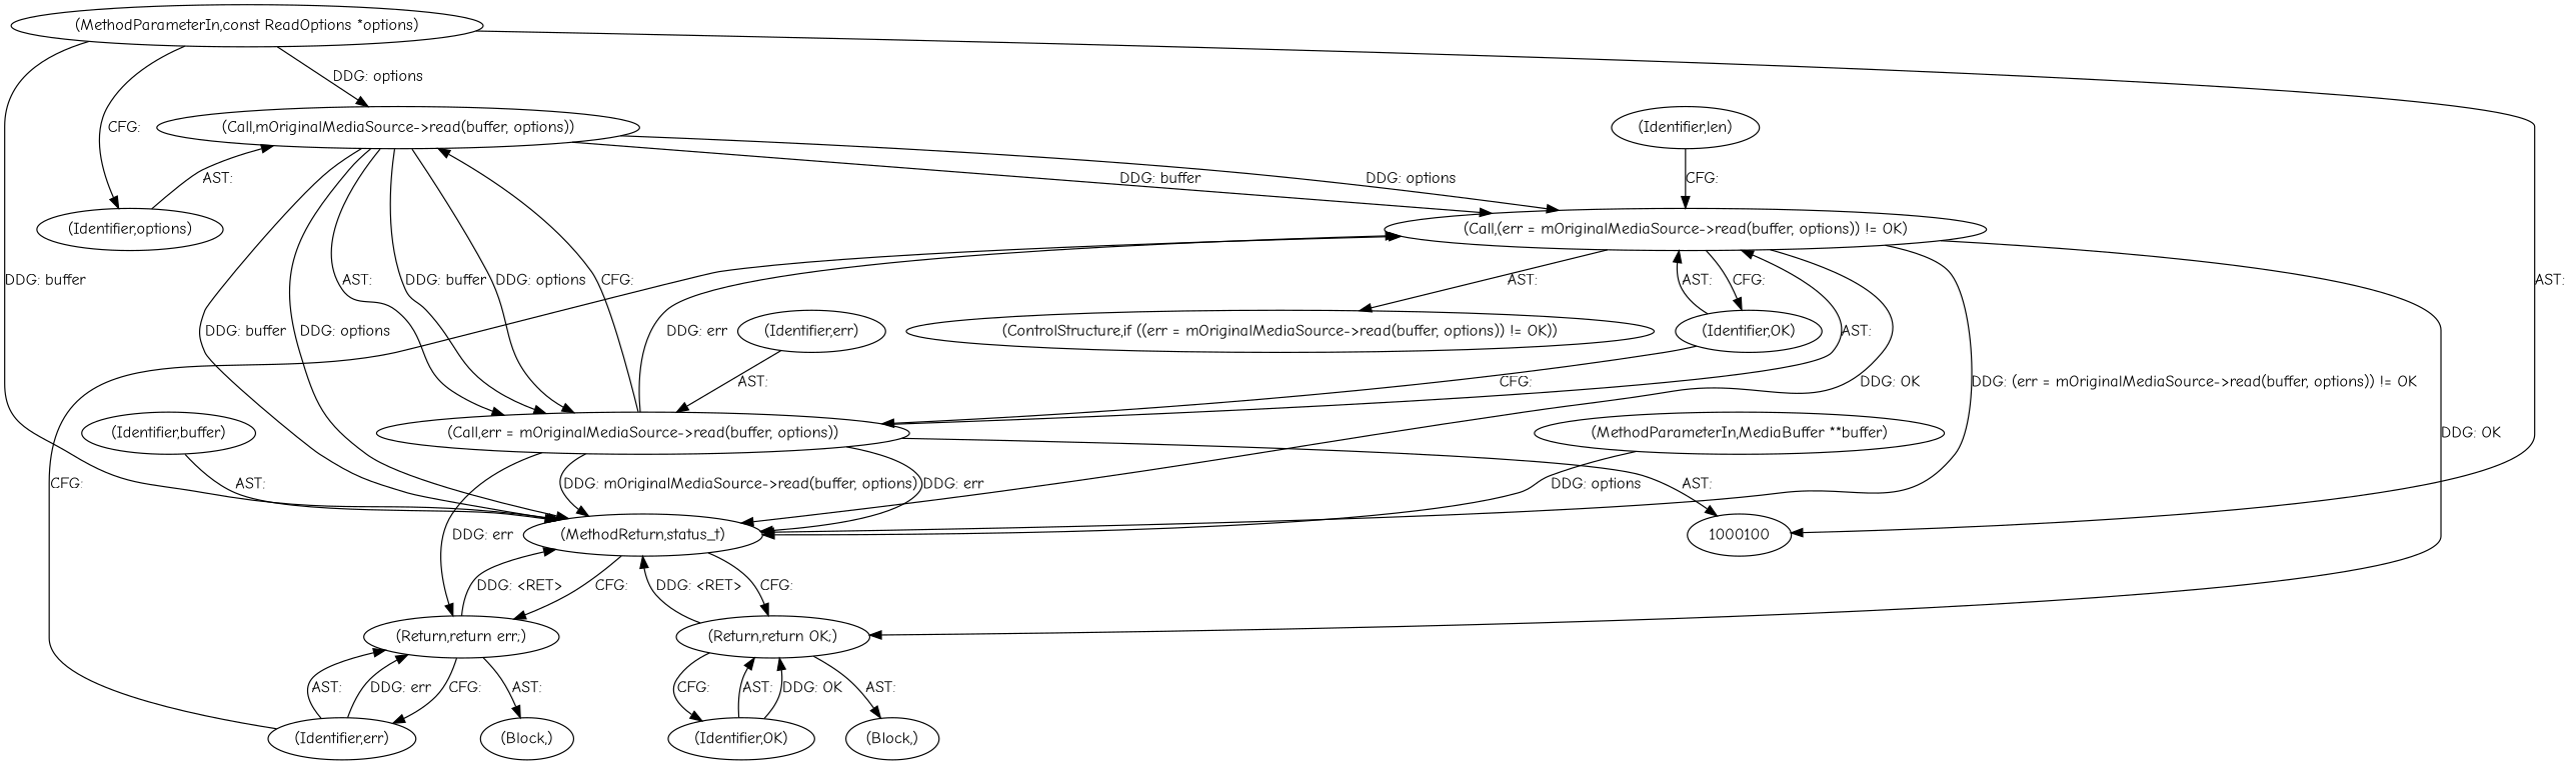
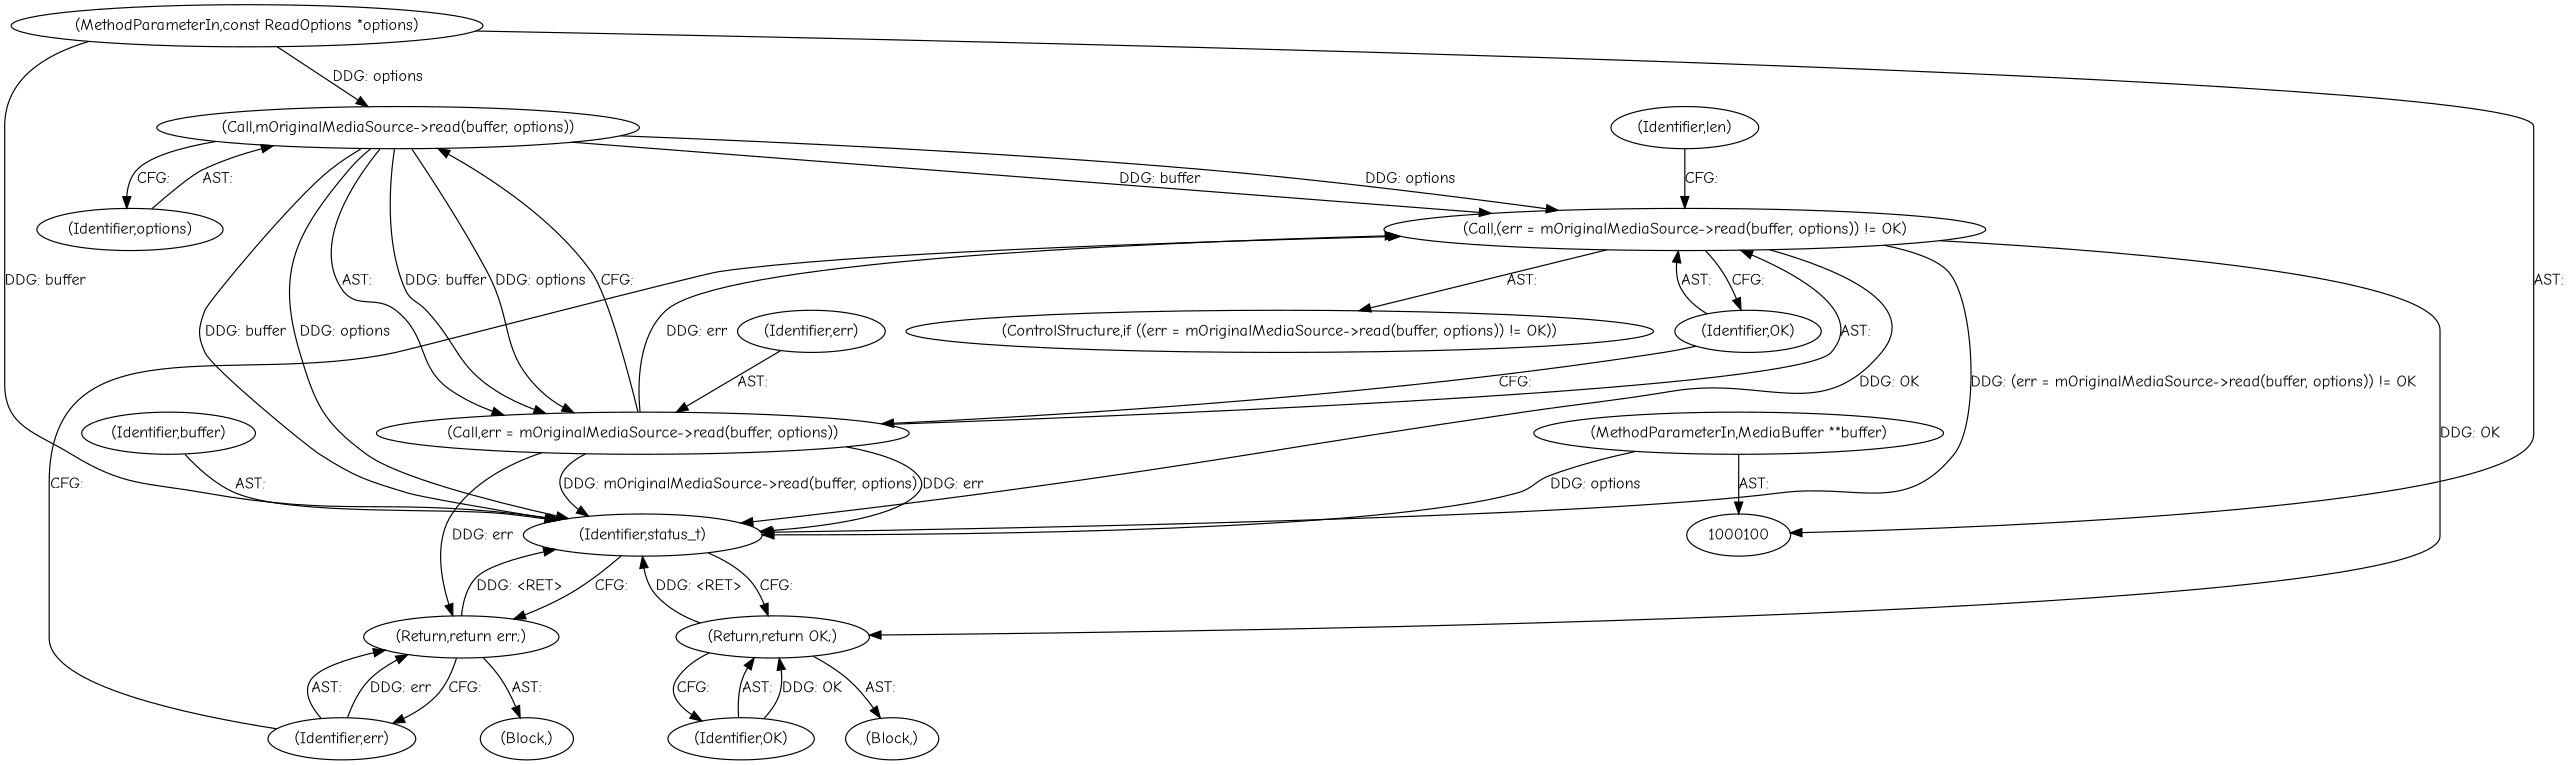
  digraph {
    fontname="Comic Neue"
    node [fontname="Comic Neue"]
    edge [fontname="Comic Neue"]
    n1 [label="(Call,mOriginalMediaSource->read(buffer, options))"]
    n2 [label="(Call,(err = mOriginalMediaSource->read(buffer, options)) != OK)"]
    n3 [label="(Call,err = mOriginalMediaSource->read(buffer, options))"]
-   n4 [label="(MethodReturn,status_t)"]
+   n4 [label="(Identifier,status_t)"]
    n5 [label="(Identifier,options)"]
    n6 [label="(Return,return OK;)"]
    n7 [label="(Identifier,OK)"]
    n8 [label="(ControlStructure,if ((err = mOriginalMediaSource->read(buffer, options)) != OK))"]
    n9 [label="(Return,return err;)"]
    n10 [label="(MethodParameterIn,MediaBuffer **buffer)"]
    1000100
    n12 [label="(MethodParameterIn,const ReadOptions *options)"]
    n13 [label="(Block,)"]
    n14 [label="(Identifier,OK)"]
    n15 [label="(Block,)"]
    n16 [label="(Identifier,err)"]
    n17 [label="(Identifier,buffer)"]
    n18 [label="(Identifier,err)"]
    n19 [label="(Identifier,len)"]
    n1 -> n2 [label="DDG: buffer"]
    n1 -> n2 [label="DDG: options"]
    n1 -> n3 [label="AST: "]
    n1 -> n3 [label="DDG: buffer"]
    n1 -> n3 [label="DDG: options"]
    n1 -> n4 [label="DDG: options"]
    n1 -> n4 [label="DDG: buffer"]
-   n12 -> n5 [label="CFG: "]
+   n1 -> n5 [label="CFG: "]
    n2 -> n4 [label="DDG: (err = mOriginalMediaSource->read(buffer, options)) != OK"]
    n2 -> n4 [label="DDG: OK"]
    n2 -> n6 [label="DDG: OK"]
    n2 -> n7 [label="CFG: "]
    n2 -> n8 [label="AST: "]
    n3 -> n1 [label="CFG: "]
    n3 -> n2 [label="AST: "]
    n3 -> n2 [label="DDG: err"]
    n3 -> n4 [label="DDG: mOriginalMediaSource->read(buffer, options)"]
    n3 -> n4 [label="DDG: err"]
    n3 -> n9 [label="DDG: err"]
    n4 -> n6 [label="CFG: "]
    n4 -> n9 [label="CFG: "]
    n5 -> n1 [label="AST: "]
    n6 -> n4 [label="DDG: <RET>"]
    n6 -> n13 [label="AST: "]
    n6 -> n14 [label="CFG: "]
    n7 -> n2 [label="AST: "]
    n7 -> n3 [label="CFG: "]
    n9 -> n4 [label="DDG: <RET>"]
    n9 -> n15 [label="AST: "]
    n9 -> n16 [label="CFG: "]
    n10 -> n4 [label="DDG: options"]
-   n3 -> 1000100 [label="AST: "]
+   n10 -> 1000100 [label="AST: "]
    n12 -> n1 [label="DDG: options"]
    n12 -> n4 [label="DDG: buffer"]
    n12 -> 1000100 [label="AST: "]
    n14 -> n6 [label="AST: "]
    n14 -> n6 [label="DDG: OK"]
    n16 -> n2 [label="CFG: "]
    n16 -> n9 [label="AST: "]
    n16 -> n9 [label="DDG: err"]
    n17 -> n4 [label="AST: "]
    n18 -> n3 [label="AST: "]
    n19 -> n2 [label="CFG: "]
  }
